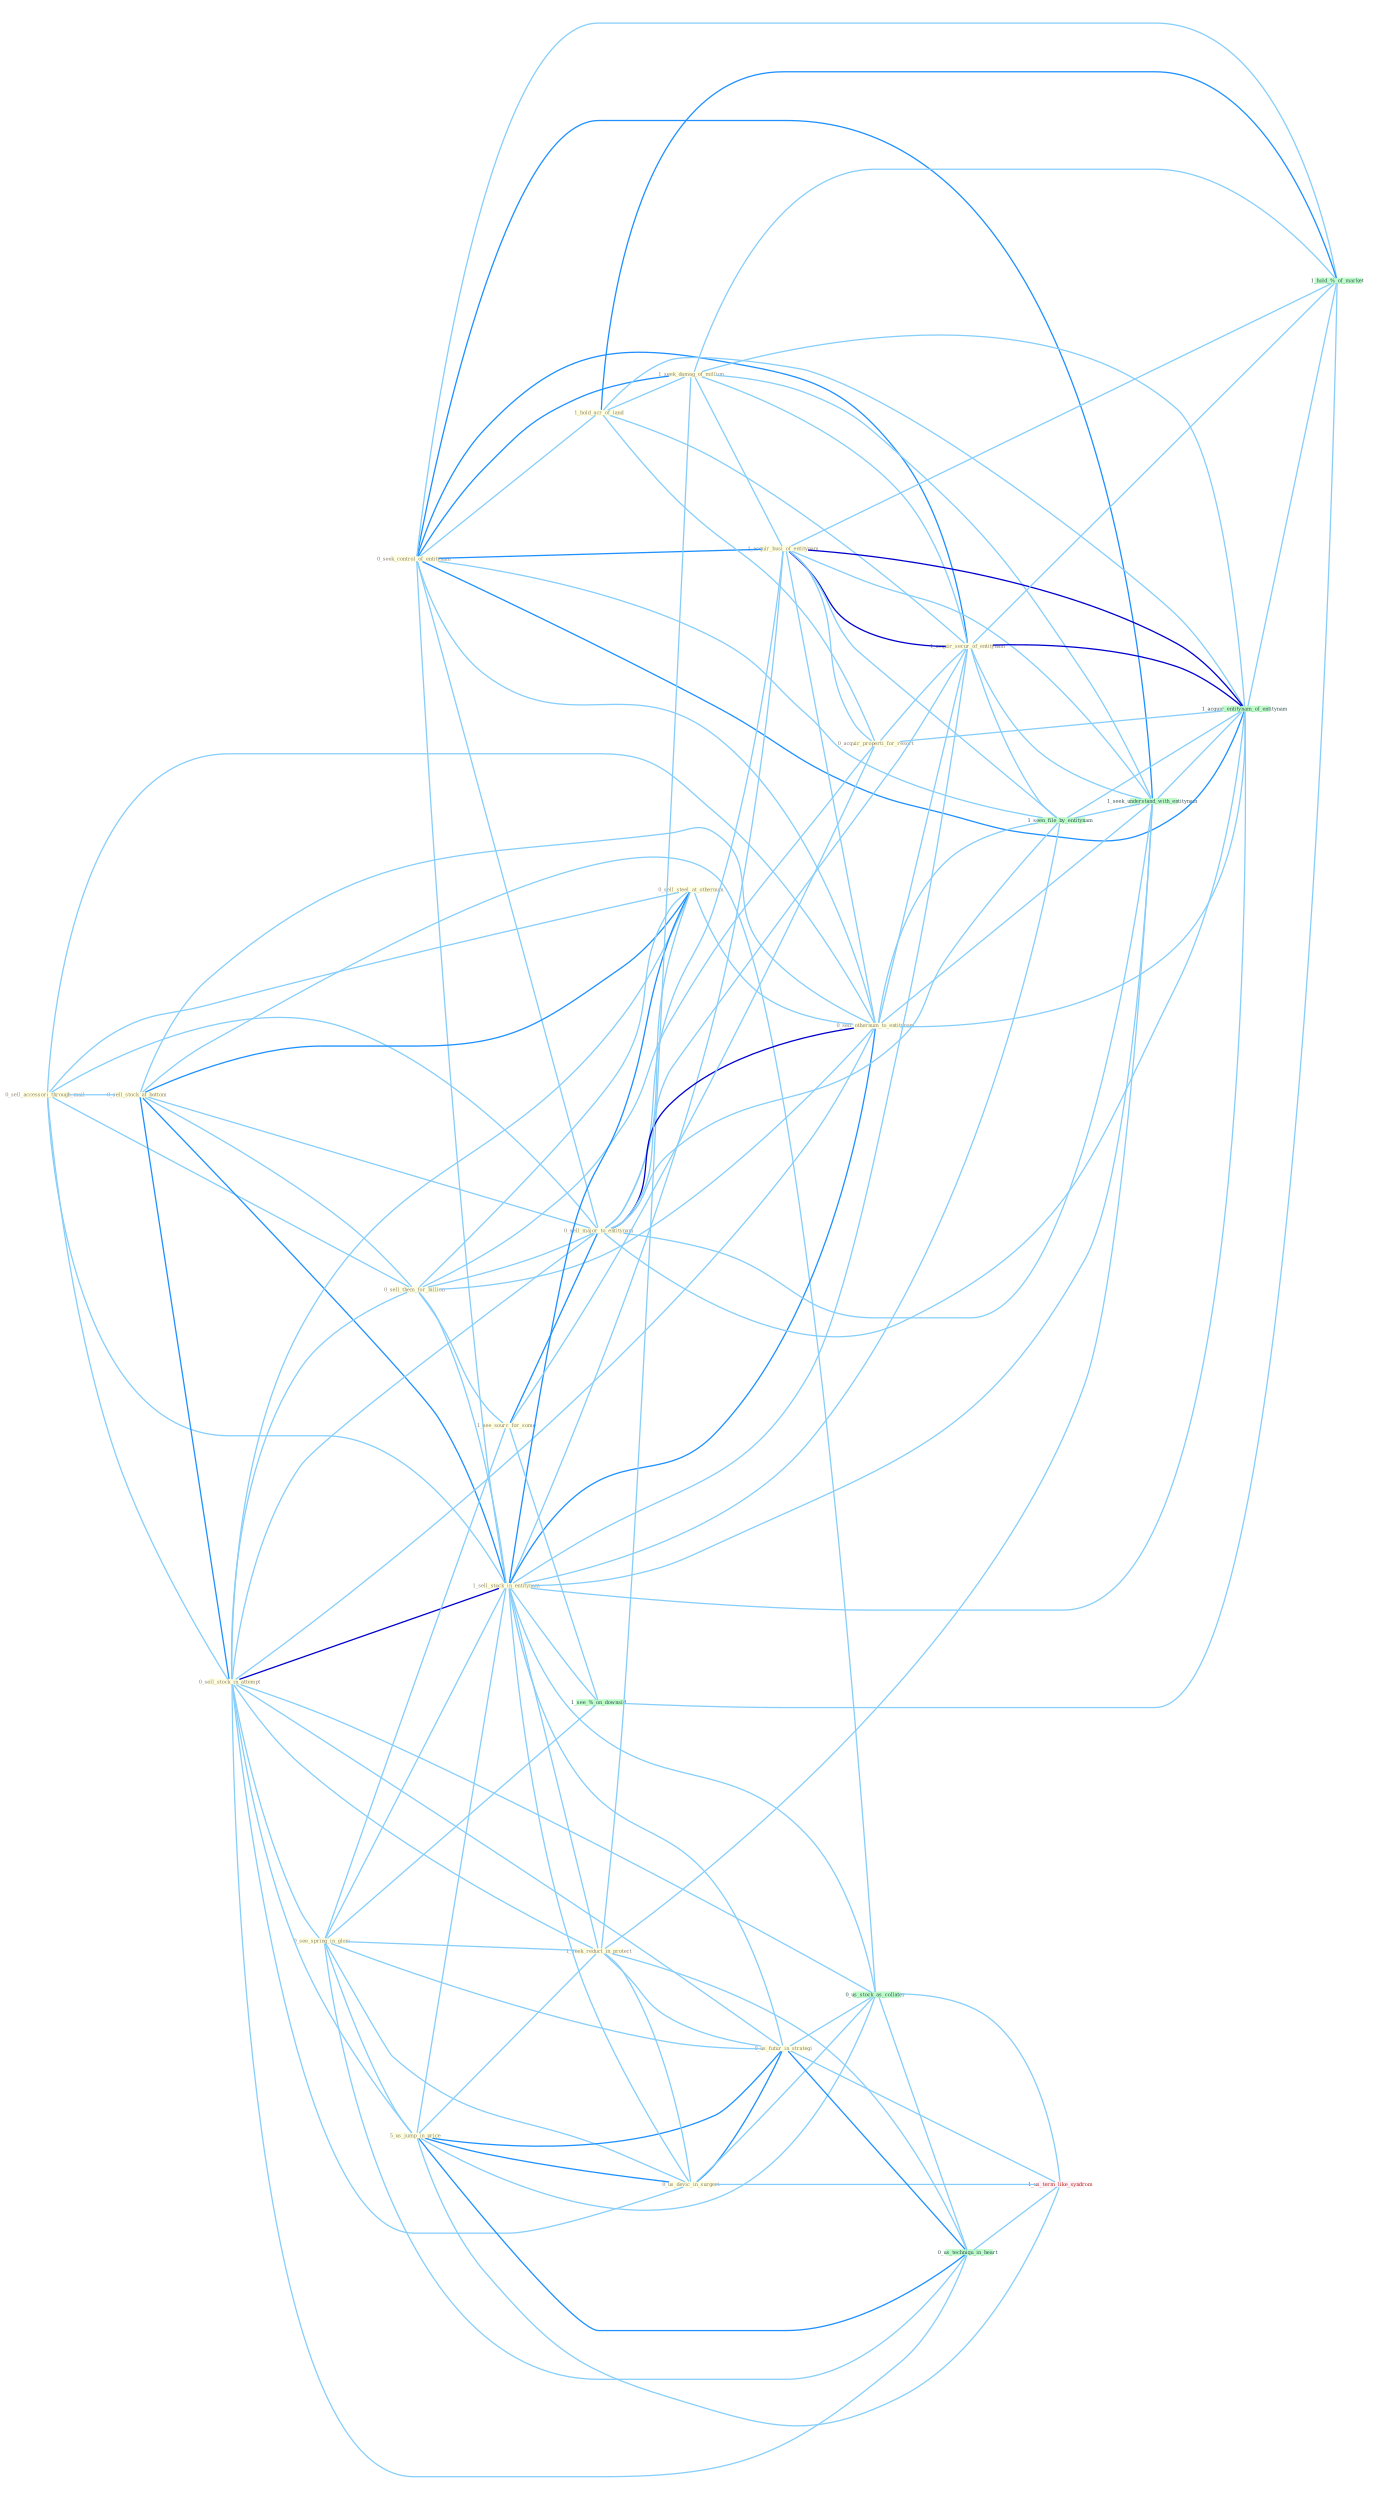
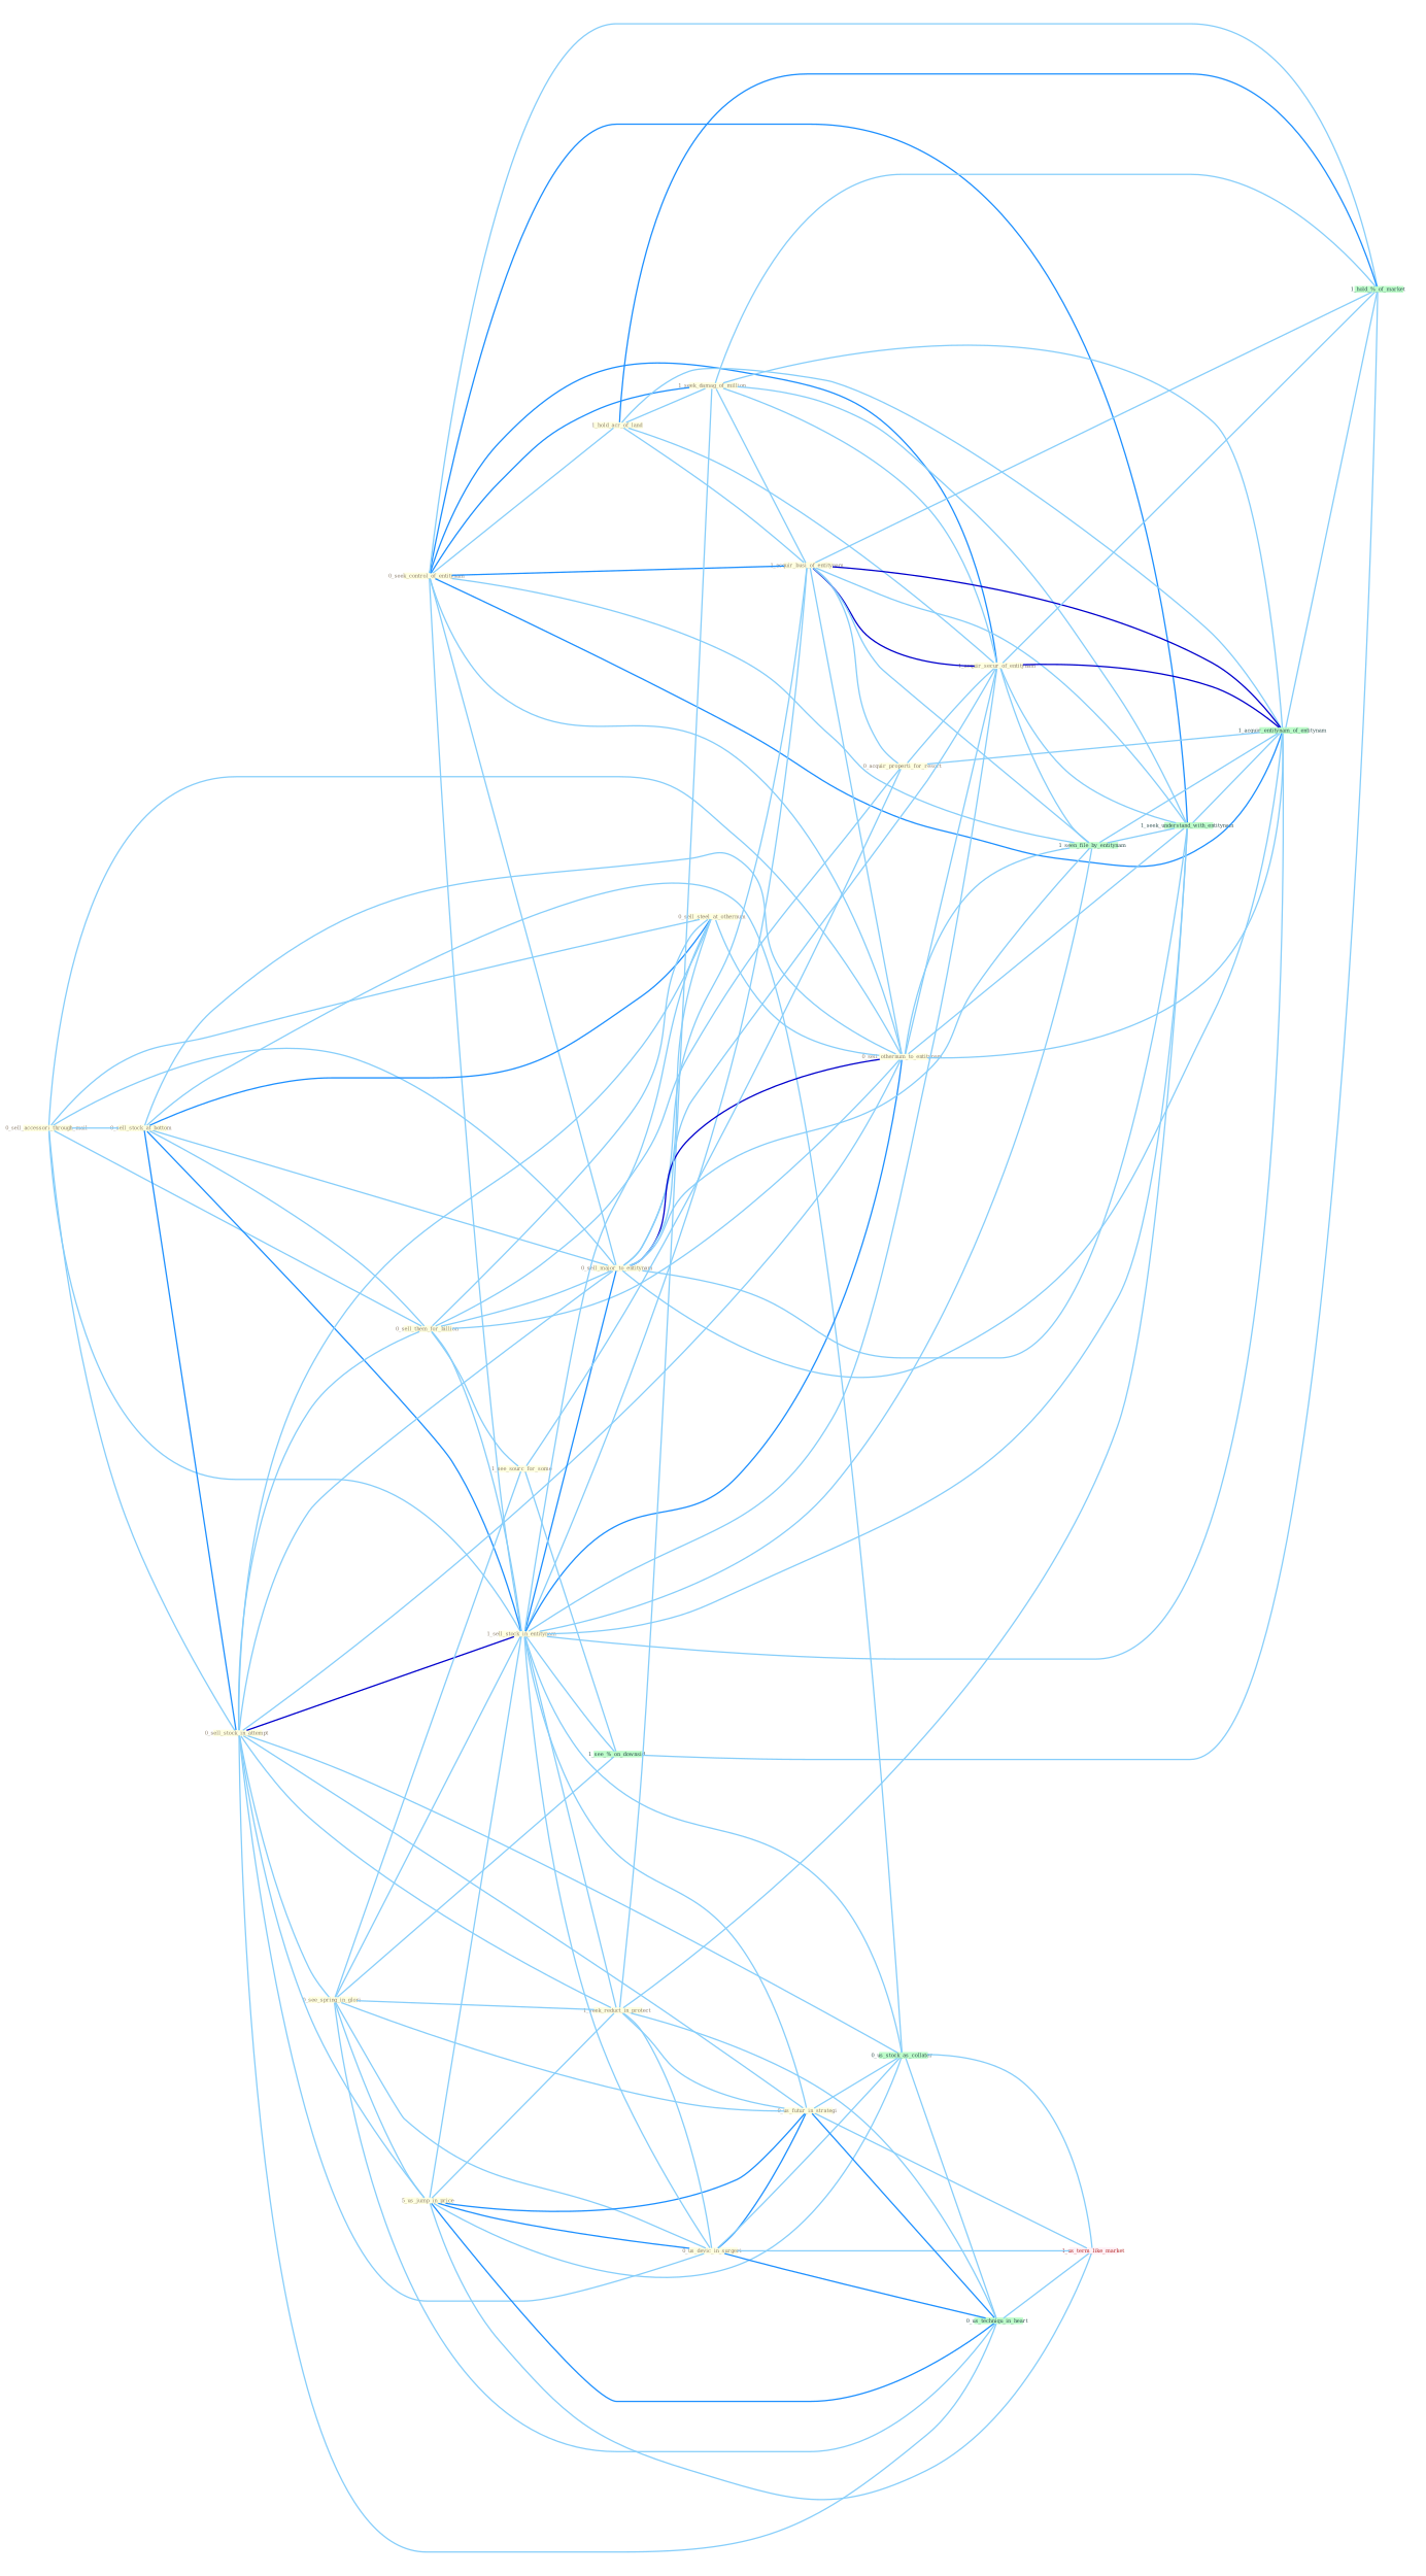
  graph {
    rankdir=LR
    node [color="#ffffe0" fixedsize=true fontcolor="#8b7d6b" fontsize=4 shape=polygon style=filled]
    edge [color="#87cefa" w=1]
    "0_seek_control_of_entitynam " [height=.06 width=.5]
    "0_sell_accessori_through_mail " [height=.06 width=.5]
    "0_sell_stock_at_bottom " [height=.06 width=.5]
    "0_sell_stock_in_attempt " [height=.06 width=.5]
    "0_sell_them_for_billion " [height=.06 width=.5]
    "0_see_spring_in_glori " [height=.06 width=.5]
    "1_hold_acr_of_land " [height=.06 width=.5]
    n8 [height=.06 label="5_us_jump_in_price" width=.5]
    "1_sell_stock_in_entitynam " [height=.06 width=.5]
    "1_seek_reduct_in_protect " [height=.06 width=.5]
    "0_sell_major_to_entitynam " [height=.06 width=.5]
    "1_see_sourc_for_some " [height=.06 width=.5]
    "1_seek_damag_of_million " [height=.06 width=.5]
    "1_acquir_busi_of_entitynam " [height=.06 width=.5]
    "0_acquir_properti_for_resort " [height=.06 width=.5]
    "0_us_devic_in_surgeri " [height=.06 width=.5]
    "0_sell_steel_at_othernum " [height=.06 width=.5]
    "0_us_futur_in_strategi " [height=.06 width=.5]
    "0_sell_othernum_to_entitynam " [height=.06 width=.5]
    "1_acquir_secur_of_entitynam " [height=.06 width=.5]
-   "1_us_term_like_syndrom " [color="#fff0f5" fontcolor="#b22222" height=.06 width=.5]
+   "1_us_term_like_syndrom " [color="#fff0f5" fontcolor="#b22222" height=.06 width=.5 label="1_us_term_like_market"]
    "1_seen_file_by_entitynam " [color="#BDFCC9" fontcolor="#2f4f4f" height=.06 width=.5]
    "1_seek_understand_with_entitynam " [color="#BDFCC9" fontcolor="#2f4f4f" height=.06 width=.5]
    "1_acquir_entitynam_of_entitynam " [color="#BDFCC9" fontcolor="#2f4f4f" height=.06 width=.5]
    "1_hold_%_of_market " [color="#BDFCC9" fontcolor="#2f4f4f" height=.06 width=.5]
    "0_us_stock_as_collater " [color="#BDFCC9" fontcolor="#2f4f4f" height=.06 width=.5]
    "0_us_techniqu_in_heart " [color="#BDFCC9" fontcolor="#2f4f4f" height=.06 width=.5]
    "1_see_%_on_downsid " [color="#BDFCC9" fontcolor="#2f4f4f" height=.06 width=.5]
    subgraph sub_1 {
      "0_seek_control_of_entitynam "
      "0_sell_accessori_through_mail "
      "0_sell_stock_at_bottom "
      "0_sell_stock_in_attempt "
      "0_sell_them_for_billion "
      "0_see_spring_in_glori "
      "1_hold_acr_of_land "
      n8
      "1_sell_stock_in_entitynam "
      "1_seek_reduct_in_protect "
      "0_sell_major_to_entitynam "
      "1_see_sourc_for_some "
      "1_seek_damag_of_million "
      "1_acquir_busi_of_entitynam "
      "0_acquir_properti_for_resort "
      "0_us_devic_in_surgeri "
      "0_sell_steel_at_othernum "
      "0_us_futur_in_strategi "
      "0_sell_othernum_to_entitynam "
      "1_acquir_secur_of_entitynam "
    }
    subgraph sub_2 {
      "1_us_term_like_syndrom "
    }
    "0_seek_control_of_entitynam " -- "1_hold_acr_of_land "
    "0_seek_control_of_entitynam " -- "1_sell_stock_in_entitynam "
    "0_seek_control_of_entitynam " -- "0_sell_major_to_entitynam "
    "0_seek_control_of_entitynam " -- "1_seek_damag_of_million " [color="#1e90ff" w=2]
    "0_seek_control_of_entitynam " -- "1_acquir_busi_of_entitynam " [color="#1e90ff" w=2]
    "0_seek_control_of_entitynam " -- "0_sell_othernum_to_entitynam "
    "0_seek_control_of_entitynam " -- "1_acquir_secur_of_entitynam " [color="#1e90ff" w=2]
    "0_seek_control_of_entitynam " -- "1_seen_file_by_entitynam "
    "0_seek_control_of_entitynam " -- "1_seek_understand_with_entitynam " [color="#1e90ff" w=2]
    "0_seek_control_of_entitynam " -- "1_acquir_entitynam_of_entitynam " [color="#1e90ff" w=2]
    "0_seek_control_of_entitynam " -- "1_hold_%_of_market "
    "0_sell_accessori_through_mail " -- "0_sell_stock_at_bottom "
    "0_sell_accessori_through_mail " -- "0_sell_stock_in_attempt "
    "0_sell_accessori_through_mail " -- "0_sell_them_for_billion "
    "0_sell_accessori_through_mail " -- "1_sell_stock_in_entitynam "
    "0_sell_accessori_through_mail " -- "0_sell_major_to_entitynam "
    "0_sell_accessori_through_mail " -- "0_sell_steel_at_othernum "
    "0_sell_accessori_through_mail " -- "0_sell_othernum_to_entitynam "
    "0_sell_stock_at_bottom " -- "0_sell_stock_in_attempt " [color="#1e90ff" w=2]
    "0_sell_stock_at_bottom " -- "0_sell_them_for_billion "
    "0_sell_stock_at_bottom " -- "1_sell_stock_in_entitynam " [color="#1e90ff" w=2]
    "0_sell_stock_at_bottom " -- "0_sell_major_to_entitynam "
    "0_sell_stock_at_bottom " -- "0_sell_steel_at_othernum " [color="#1e90ff" w=2]
    "0_sell_stock_at_bottom " -- "0_sell_othernum_to_entitynam "
    "0_sell_stock_at_bottom " -- "0_us_stock_as_collater "
    "0_sell_stock_in_attempt " -- "0_sell_them_for_billion "
    "0_sell_stock_in_attempt " -- "0_see_spring_in_glori "
    "0_sell_stock_in_attempt " -- n8
    "0_sell_stock_in_attempt " -- "1_sell_stock_in_entitynam " [color="#0000cd" w=3]
    "0_sell_stock_in_attempt " -- "1_seek_reduct_in_protect "
    "0_sell_stock_in_attempt " -- "0_sell_major_to_entitynam "
    "0_sell_stock_in_attempt " -- "0_us_devic_in_surgeri "
    "0_sell_stock_in_attempt " -- "0_sell_steel_at_othernum "
    "0_sell_stock_in_attempt " -- "0_us_futur_in_strategi "
    "0_sell_stock_in_attempt " -- "0_sell_othernum_to_entitynam "
    "0_sell_stock_in_attempt " -- "0_us_stock_as_collater "
    "0_sell_stock_in_attempt " -- "0_us_techniqu_in_heart "
    "0_sell_them_for_billion " -- "1_sell_stock_in_entitynam "
    "0_sell_them_for_billion " -- "0_sell_major_to_entitynam "
    "0_sell_them_for_billion " -- "1_see_sourc_for_some "
    "0_sell_them_for_billion " -- "0_acquir_properti_for_resort "
    "0_sell_them_for_billion " -- "0_sell_steel_at_othernum "
    "0_sell_them_for_billion " -- "0_sell_othernum_to_entitynam "
    "0_see_spring_in_glori " -- n8
    "0_see_spring_in_glori " -- "1_sell_stock_in_entitynam "
    "0_see_spring_in_glori " -- "1_seek_reduct_in_protect "
    "0_see_spring_in_glori " -- "1_see_sourc_for_some "
    "0_see_spring_in_glori " -- "0_us_devic_in_surgeri "
    "0_see_spring_in_glori " -- "0_us_futur_in_strategi "
    "0_see_spring_in_glori " -- "0_us_techniqu_in_heart "
    "0_see_spring_in_glori " -- "1_see_%_on_downsid "
    "1_hold_acr_of_land " -- "1_seek_damag_of_million "
-   "1_hold_acr_of_land " -- "0_acquir_properti_for_resort "
+   "1_hold_acr_of_land " -- "1_acquir_busi_of_entitynam "
    "1_hold_acr_of_land " -- "1_acquir_secur_of_entitynam "
    "1_hold_acr_of_land " -- "1_acquir_entitynam_of_entitynam "
    "1_hold_acr_of_land " -- "1_hold_%_of_market " [color="#1e90ff" w=2]
    n8 -- "1_sell_stock_in_entitynam "
    n8 -- "1_seek_reduct_in_protect "
    n8 -- "0_us_devic_in_surgeri " [color="#1e90ff" w=2]
    n8 -- "0_us_futur_in_strategi " [color="#1e90ff" w=2]
    n8 -- "1_us_term_like_syndrom "
    n8 -- "0_us_stock_as_collater "
    n8 -- "0_us_techniqu_in_heart " [color="#1e90ff" w=2]
    "1_sell_stock_in_entitynam " -- "1_seek_reduct_in_protect "
-   "1_see_sourc_for_some " -- "0_sell_major_to_entitynam " [color="#1e90ff" w=2]
+   "1_sell_stock_in_entitynam " -- "0_sell_major_to_entitynam " [color="#1e90ff" w=2]
    "1_sell_stock_in_entitynam " -- "1_acquir_busi_of_entitynam "
    "1_sell_stock_in_entitynam " -- "0_us_devic_in_surgeri "
-   "1_sell_stock_in_entitynam " -- "0_sell_steel_at_othernum " [color="#1e90ff"]
+   "1_sell_stock_in_entitynam " -- "0_sell_steel_at_othernum "
    "1_sell_stock_in_entitynam " -- "0_us_futur_in_strategi "
    "1_sell_stock_in_entitynam " -- "0_sell_othernum_to_entitynam " [color="#1e90ff" w=2]
    "1_sell_stock_in_entitynam " -- "1_acquir_secur_of_entitynam "
    "1_sell_stock_in_entitynam " -- "1_seen_file_by_entitynam "
    "1_sell_stock_in_entitynam " -- "1_seek_understand_with_entitynam "
    "1_sell_stock_in_entitynam " -- "1_acquir_entitynam_of_entitynam "
    "1_sell_stock_in_entitynam " -- "0_us_stock_as_collater "
    "1_sell_stock_in_entitynam " -- "1_see_%_on_downsid "
    "1_seek_reduct_in_protect " -- "1_seek_damag_of_million "
    "1_seek_reduct_in_protect " -- "0_us_devic_in_surgeri "
    "1_seek_reduct_in_protect " -- "0_us_futur_in_strategi "
    "1_seek_reduct_in_protect " -- "1_seek_understand_with_entitynam "
    "1_seek_reduct_in_protect " -- "0_us_techniqu_in_heart "
    "0_sell_major_to_entitynam " -- "1_acquir_busi_of_entitynam "
    "0_sell_major_to_entitynam " -- "0_sell_steel_at_othernum "
    "0_sell_major_to_entitynam " -- "0_sell_othernum_to_entitynam " [color="#0000cd" w=3]
    "0_sell_major_to_entitynam " -- "1_acquir_secur_of_entitynam "
    "0_sell_major_to_entitynam " -- "1_seen_file_by_entitynam "
    "0_sell_major_to_entitynam " -- "1_seek_understand_with_entitynam "
    "0_sell_major_to_entitynam " -- "1_acquir_entitynam_of_entitynam "
    "1_see_sourc_for_some " -- "0_acquir_properti_for_resort "
    "1_see_sourc_for_some " -- "1_see_%_on_downsid "
    "1_seek_damag_of_million " -- "1_acquir_busi_of_entitynam "
    "1_seek_damag_of_million " -- "1_acquir_secur_of_entitynam "
    "1_seek_damag_of_million " -- "1_seek_understand_with_entitynam "
    "1_seek_damag_of_million " -- "1_acquir_entitynam_of_entitynam "
    "1_seek_damag_of_million " -- "1_hold_%_of_market "
    "1_acquir_busi_of_entitynam " -- "0_acquir_properti_for_resort "
    "1_acquir_busi_of_entitynam " -- "0_sell_othernum_to_entitynam "
    "1_acquir_busi_of_entitynam " -- "1_acquir_secur_of_entitynam " [color="#0000cd" w=3]
    "1_acquir_busi_of_entitynam " -- "1_seen_file_by_entitynam "
    "1_acquir_busi_of_entitynam " -- "1_seek_understand_with_entitynam "
    "1_acquir_busi_of_entitynam " -- "1_acquir_entitynam_of_entitynam " [color="#0000cd" w=3]
    "1_acquir_busi_of_entitynam " -- "1_hold_%_of_market "
    "0_acquir_properti_for_resort " -- "1_acquir_secur_of_entitynam "
    "0_acquir_properti_for_resort " -- "1_acquir_entitynam_of_entitynam "
    "0_us_devic_in_surgeri " -- "0_us_futur_in_strategi " [color="#1e90ff" w=2]
    "0_us_devic_in_surgeri " -- "1_us_term_like_syndrom "
    "0_us_devic_in_surgeri " -- "0_us_stock_as_collater "
+   "0_us_devic_in_surgeri " -- "0_us_techniqu_in_heart " [color="#1e90ff" w=2]
    "0_sell_steel_at_othernum " -- "0_sell_othernum_to_entitynam "
    "0_us_futur_in_strategi " -- "1_us_term_like_syndrom "
    "0_us_futur_in_strategi " -- "0_us_stock_as_collater "
    "0_us_futur_in_strategi " -- "0_us_techniqu_in_heart " [color="#1e90ff" w=2]
    "0_sell_othernum_to_entitynam " -- "1_acquir_secur_of_entitynam "
    "0_sell_othernum_to_entitynam " -- "1_seen_file_by_entitynam "
    "0_sell_othernum_to_entitynam " -- "1_seek_understand_with_entitynam "
    "0_sell_othernum_to_entitynam " -- "1_acquir_entitynam_of_entitynam "
    "1_acquir_secur_of_entitynam " -- "1_seen_file_by_entitynam "
    "1_acquir_secur_of_entitynam " -- "1_seek_understand_with_entitynam "
    "1_acquir_secur_of_entitynam " -- "1_acquir_entitynam_of_entitynam " [color="#0000cd" w=3]
    "1_acquir_secur_of_entitynam " -- "1_hold_%_of_market "
    "1_seen_file_by_entitynam " -- "1_seek_understand_with_entitynam "
    "1_seen_file_by_entitynam " -- "1_acquir_entitynam_of_entitynam "
    "1_seek_understand_with_entitynam " -- "1_acquir_entitynam_of_entitynam "
    "1_acquir_entitynam_of_entitynam " -- "1_hold_%_of_market "
    "0_us_stock_as_collater " -- "1_us_term_like_syndrom "
    "0_us_stock_as_collater " -- "0_us_techniqu_in_heart "
    "0_us_techniqu_in_heart " -- "1_us_term_like_syndrom "
    "1_see_%_on_downsid " -- "1_hold_%_of_market "
  }
